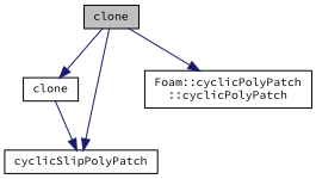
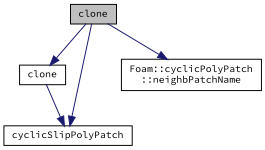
  digraph {
    rankdir=TB
    fontname="Source Code Pro"
    node [color=black fontname="Source Code Pro" fontsize=10 shape=record]
    edge [color=midnightblue fontname="Source Code Pro" fontsize=10 labelfontname=Helvetica labelfontsize=10 style=solid]
    n1 [fillcolor=grey75 fontcolor=black height=0.2 label=clone style=filled width=0.4]
    n2 [height=0.2 label=clone width=0.4]
    n3 [height=0.2 label=cyclicSlipPolyPatch width=0.4]
-   n4 [height=0.2 label="Foam::cyclicPolyPatch\l::cyclicPolyPatch" width=0.4]
+   n4 [height=0.2 label="Foam::cyclicPolyPatch\l::neighbPatchName" width=0.4]
    n1 -> n2
    n1 -> n3
    n1 -> n4
    n2 -> n3
  }
